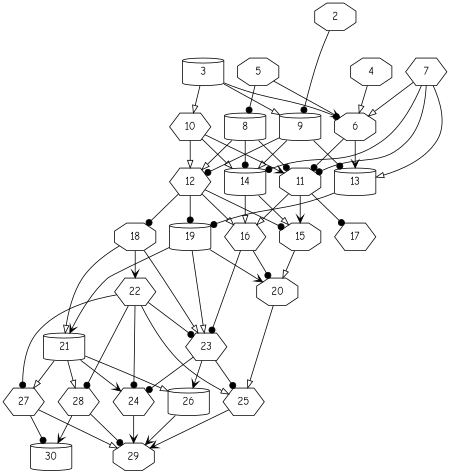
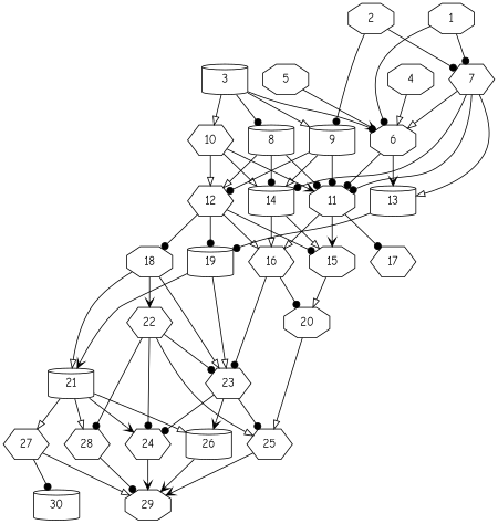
  digraph {
    fontname="Comic Neue"
    node [alpha=0.11 fontname="Comic Neue" shape=hexagon]
    edge [arrowhead=dot fontname="Comic Neue"]
+   1 [alpha=0.13 expect_size=50254848 shape=octagon]
    6 [alpha=0.06 expect_size=47187968 shape=octagon]
    7 [alpha=0.04 expect_size=23008256]
    11 [expect_size=48449536 shape=octagon]
    13 [alpha=0.15 expect_size=11269120 shape=cylinder]
    14 [alpha=0.07 expect_size=41053184 shape=cylinder]
    15 [alpha=0.02 expect_size=38605824 shape=octagon]
    16 [alpha=0.00 expect_size=32734208]
    17 [alpha=0.14 expect_size=46085120]
    19 [alpha=0.07 expect_size=33298432 shape=cylinder]
    2 [expect_size=29615104 shape=octagon]
    9 [alpha=0.20 expect_size=11942912 shape=cylinder]
    12 [alpha=0.08 expect_size=31932416]
    18 [alpha=0.02 expect_size=7687168 shape=octagon]
    3 [alpha=0.13 expect_size=16300032 shape=cylinder]
    10 [alpha=0.14 expect_size=44840960]
    4 [alpha=0.19 expect_size=13850624 shape=octagon]
    5 [alpha=0.18 expect_size=6750208 shape=octagon]
    8 [expect_size=20378624 shape=cylinder]
    20 [alpha=0.17 expect_size=32388096 shape=octagon]
    23 [alpha=0.08 expect_size=15606784]
    21 [alpha=0.05 expect_size=18273280 shape=cylinder]
    22 [alpha=0.05 expect_size=43738112]
    25 [alpha=0.04 expect_size=20033536]
    26 [alpha=0.10 expect_size=24144896 shape=cylinder]
    24 [alpha=0.16 expect_size=51069952]
    27 [alpha=0.03 expect_size=25228288]
    28 [alpha=0.03 expect_size=10630144]
    29 [alpha=0.06 expect_size=15972352 shape=octagon]
    30 [alpha=0.05 expect_size=32465920 shape=cylinder]
+   1 -> 6
+   1 -> 7
    6 -> 11
    6 -> 13 [arrowhead=vee]
    7 -> 6 [arrowhead=onormal]
    7 -> 11
    7 -> 13 [arrowhead=onormal]
    7 -> 14
    11 -> 15 [arrowhead=vee]
    11 -> 16 [arrowhead=onormal]
    11 -> 17
    13 -> 19
    14 -> 15 [arrowhead=onormal]
    14 -> 16 [arrowhead=onormal]
    15 -> 20 [arrowhead=onormal]
    16 -> 20
    16 -> 23
-   19 -> 20 [arrowhead=vee]
    19 -> 23 [arrowhead=onormal]
    19 -> 21 [arrowhead=vee]
+   2 -> 7
    2 -> 9
-   9 -> 13
+   9 -> 11
    9 -> 14 [arrowhead=onormal]
    9 -> 12
    12 -> 15
    12 -> 16 [arrowhead=onormal]
    12 -> 19
    12 -> 18
    18 -> 23 [arrowhead=onormal]
    18 -> 21 [arrowhead=onormal]
    18 -> 22 [arrowhead=vee]
    3 -> 6
    3 -> 9 [arrowhead=onormal]
    3 -> 10 [arrowhead=onormal]
    10 -> 11 [arrowhead=vee]
    10 -> 14 [arrowhead=onormal]
    10 -> 12 [arrowhead=onormal]
    4 -> 6 [arrowhead=onormal]
    5 -> 6 [arrowhead=vee]
-   5 -> 8
+   3 -> 8
    8 -> 11
    8 -> 14
    8 -> 12 [arrowhead=onormal]
    20 -> 25 [arrowhead=onormal]
    23 -> 25
    23 -> 26 [arrowhead=vee]
    23 -> 24
    21 -> 26 [arrowhead=onormal]
    21 -> 24 [arrowhead=vee]
    21 -> 27 [arrowhead=onormal]
    21 -> 28 [arrowhead=onormal]
    22 -> 23
    22 -> 25 [arrowhead=onormal]
    22 -> 24
-   22 -> 27
    22 -> 28
    25 -> 29 [arrowhead=vee]
    26 -> 29 [arrowhead=vee]
    24 -> 29 [arrowhead=vee]
    27 -> 29 [arrowhead=onormal]
    27 -> 30
    28 -> 29
-   28 -> 30 [arrowhead=vee]
  }
